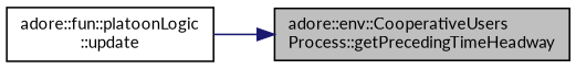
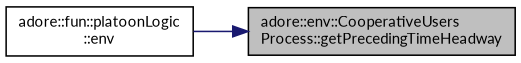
  digraph {
    rankdir=RL
    fontname=Lato
    node [color=black fontname=Lato fontsize=10 shape=record style=filled]
    n1 [fillcolor=grey75 fontcolor=black height=0.2 label="adore::env::CooperativeUsers\lProcess::getPrecedingTimeHeadway" width=0.4]
-   n2 [fillcolor=white height=0.2 label="adore::fun::platoonLogic\l::update" width=0.4]
+   n2 [fillcolor=white height=0.2 label="adore::fun::platoonLogic\l::env" width=0.4]
    n1 -> n2 [color=midnightblue dir=back fontname=Lato fontsize=10 labelfontname=Helvetica labelfontsize=10 style=solid]
  }
